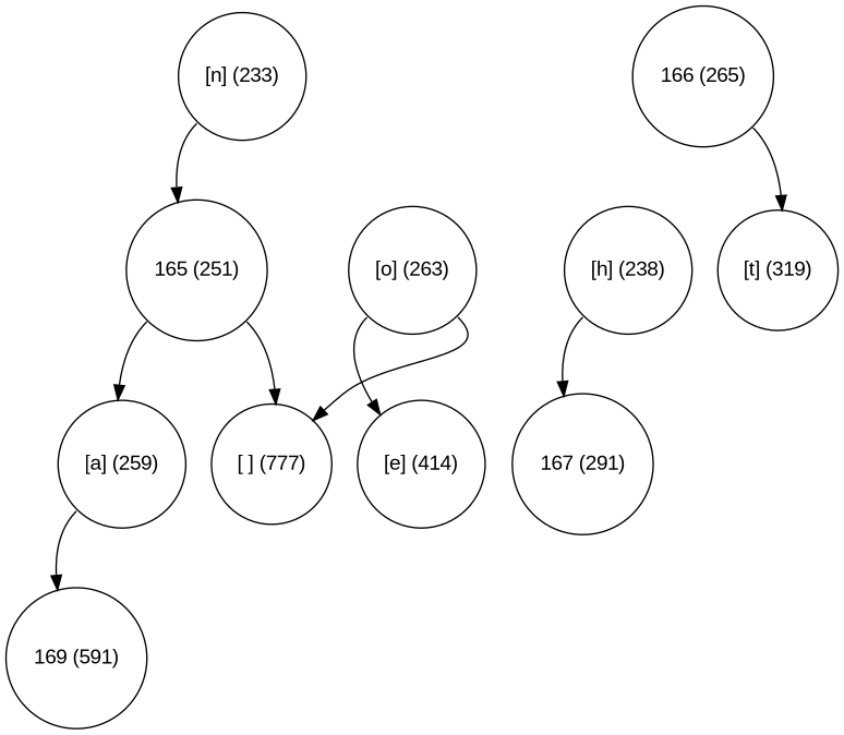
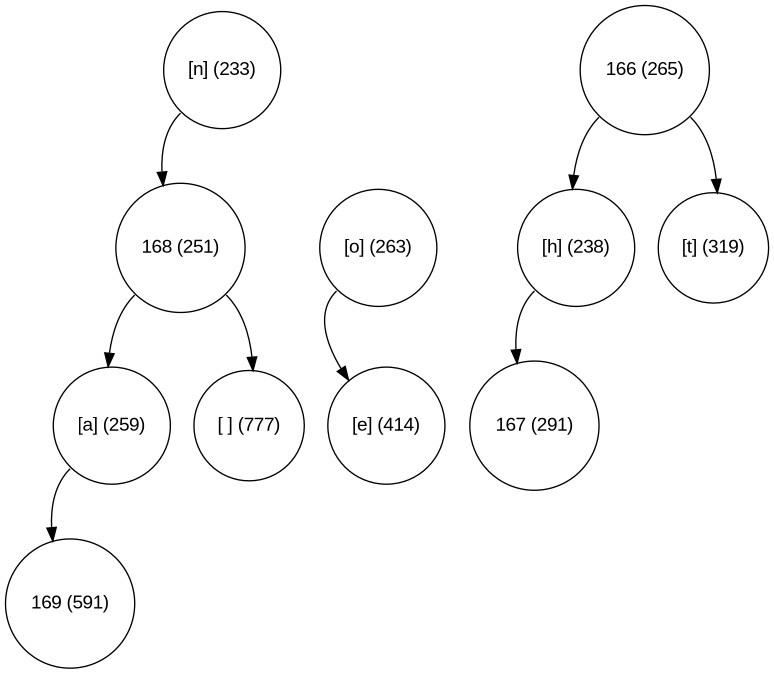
  digraph {
    node [fontname=Arial shape=circle]
    edge [tailport=sw]
    n1 [label="[n] (233)" width=0.5]
-   n2 [label="165 (251)" width=0.5]
+   n2 [label="168 (251)" width=0.5]
    n3 [label="[a] (259)" width=0.5]
    n4 [label="[ ] (777)" width=0.5]
    n5 [label="166 (265)" width=0.5]
    n6 [label="[h] (238)" width=0.5]
    n7 [label="[t] (319)" width=0.5]
    n8 [label="169 (591)" width=0.5]
    n9 [label="[o] (263)" width=0.5]
    n10 [label="[e] (414)" width=0.5]
    n11 [label="167 (291)" width=0.5]
    n1 -> n2
    n2 -> n3
    n2 -> n4 [tailport=se]
    n3 -> n8
+   n5 -> n6
    n5 -> n7 [tailport=se]
    n6 -> n11
-   n9 -> n4 [tailport=se]
    n9 -> n10
  }
